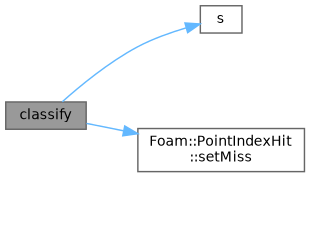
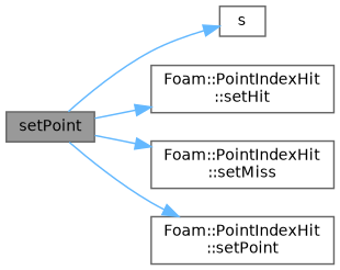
  digraph {
    rankdir=LR
    node [color=grey40 fillcolor=white fontname=Helvetica fontsize=10 shape=box style=filled]
    edge [color=steelblue1 fontname=Helvetica fontsize=10 labelfontname=Helvetica labelfontsize=10 style=solid]
-   n1 [color=gray40 fillcolor=grey60 fontcolor=black height=0.2 label=classify width=0.4]
+   n1 [color=gray40 fillcolor=grey60 fontcolor=black height=0.2 label=setPoint width=0.4]
    n2 [height=0.2 label=s width=0.4]
+   n3 [height=0.2 label="Foam::PointIndexHit\l::setHit" width=0.4]
    n4 [height=0.2 label="Foam::PointIndexHit\l::setMiss" width=0.4]
+   n5 [height=0.2 label="Foam::PointIndexHit\l::setPoint" width=0.4]
    n1 -> n2
+   n1 -> n3
    n1 -> n4
+   n1 -> n5
  }
